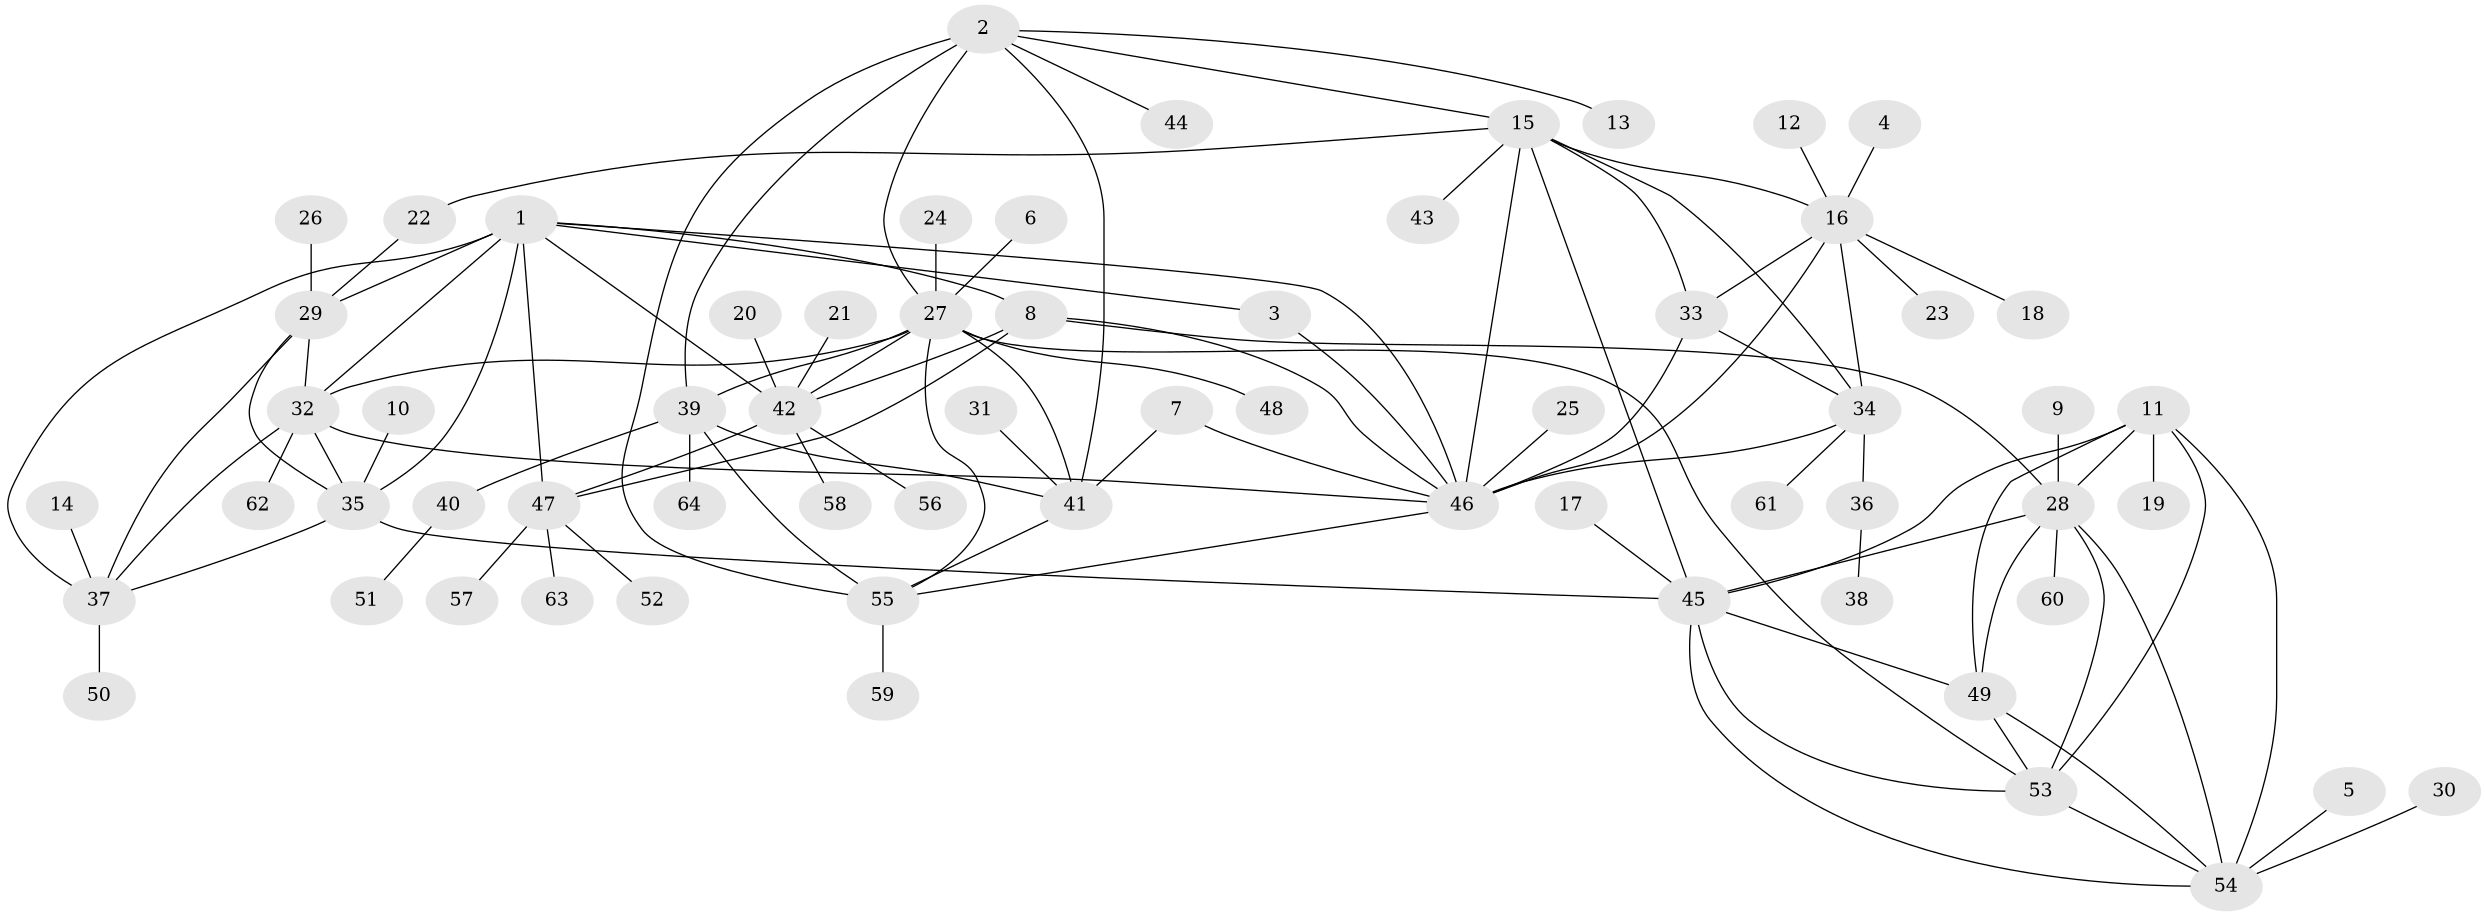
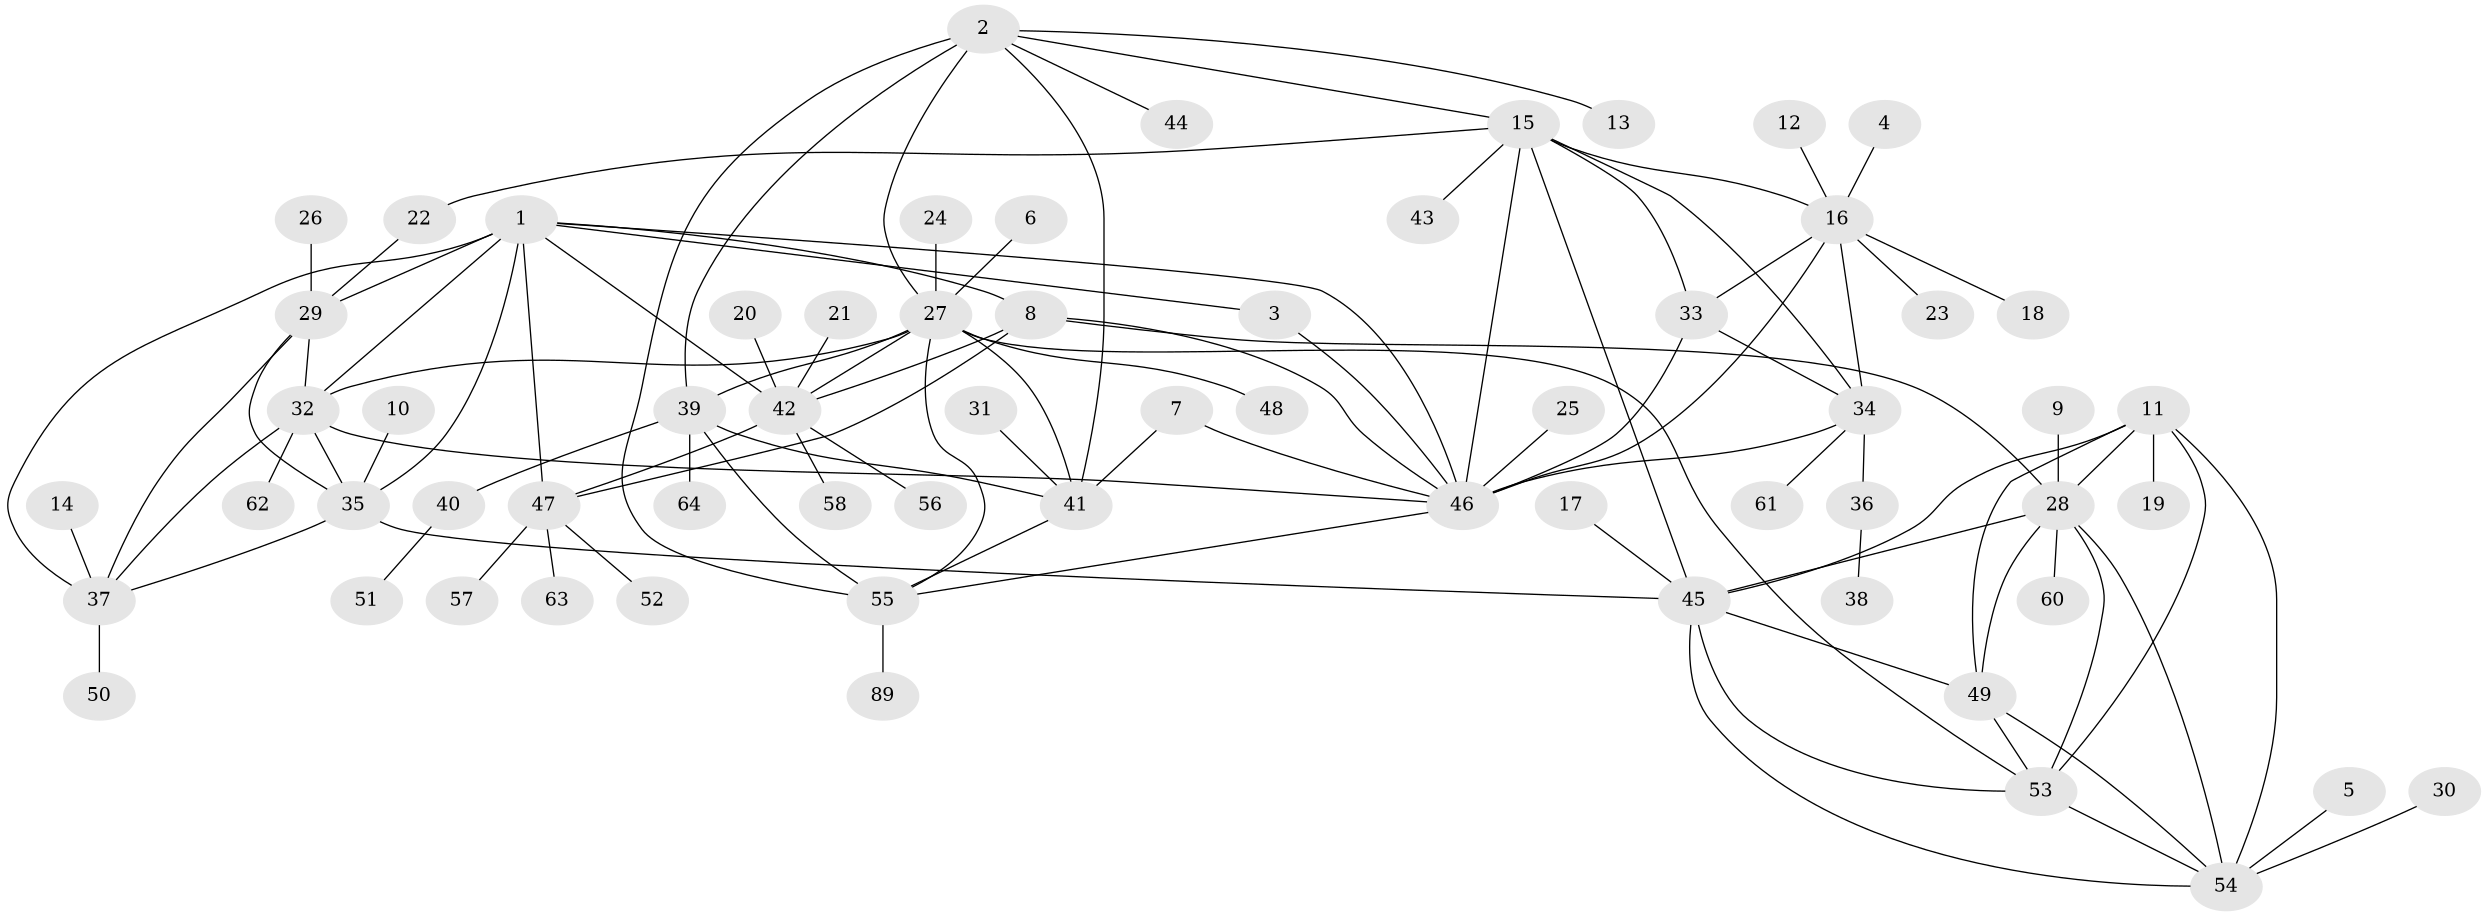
  graph {
    node [color=gray90 style=filled]
    edge [weight=1.0]
    1
    3
    8
    29
    32
    35
    37
    42
    46
    47
    28
    62
    45
    50
    56
    58
    55
    52
    57
    63
    2
    13
    15
    27
    39
    41
    44
    16
    22
    33
    34
    43
    53
    48
    40
    64
-   59
+   59 [label=89]
    4
    18
    23
    5
    54
    6
    7
    49
    60
    9
    10
    11
    19
    12
    14
    36
    61
    17
    20
    21
    24
    25
    26
    30
    31
    38
    51
    1 -- 3
    1 -- 8 [weight=2.0]
    1 -- 29 [weight=2.0]
    1 -- 32 [weight=2.0]
    1 -- 35 [weight=2.0]
    1 -- 37 [weight=2.0]
    1 -- 42 [weight=2.0]
    1 -- 46
    1 -- 47 [weight=4.0]
    3 -- 46
    8 -- 42
    8 -- 46
    8 -- 47 [weight=2.0]
    8 -- 28
    29 -- 32
    29 -- 35
    29 -- 37
    32 -- 35
    32 -- 37
    32 -- 46
    32 -- 62
    35 -- 37
    35 -- 45
    37 -- 50
    42 -- 47 [weight=2.0]
    42 -- 56
    42 -- 58
    46 -- 55
    47 -- 52
    47 -- 57
    47 -- 63
    28 -- 45
    28 -- 53
    28 -- 54
    28 -- 49
    28 -- 60
    45 -- 53
    45 -- 54
    45 -- 49
    55 -- 59
    2 -- 55
    2 -- 13
    2 -- 15
    2 -- 27
    2 -- 39 [weight=2.0]
    2 -- 41
    2 -- 44
    15 -- 46
    15 -- 45
    15 -- 16
    15 -- 22
    15 -- 33 [weight=2.0]
    15 -- 34
    15 -- 43
    27 -- 32
    27 -- 42
    27 -- 55
    27 -- 39 [weight=2.0]
    27 -- 41
    27 -- 53
    27 -- 48
    39 -- 55 [weight=2.0]
    39 -- 41 [weight=2.0]
    39 -- 40
    39 -- 64
    41 -- 55
    16 -- 46
    16 -- 33 [weight=2.0]
    16 -- 34
    16 -- 18
    16 -- 23
    22 -- 29
    33 -- 46 [weight=2.0]
    33 -- 34 [weight=2.0]
    34 -- 46
    34 -- 36
    34 -- 61
    53 -- 54
    40 -- 51
    4 -- 16
    5 -- 54
    6 -- 27
    7 -- 46
    7 -- 41
    49 -- 53
    49 -- 54
    9 -- 28
    10 -- 35
    11 -- 28
    11 -- 45
    11 -- 53
    11 -- 54
    11 -- 49
    11 -- 19
    12 -- 16
    14 -- 37
    36 -- 38
    17 -- 45
    20 -- 42
    21 -- 42
    24 -- 27
    25 -- 46
    26 -- 29
    30 -- 54
    31 -- 41
  }
